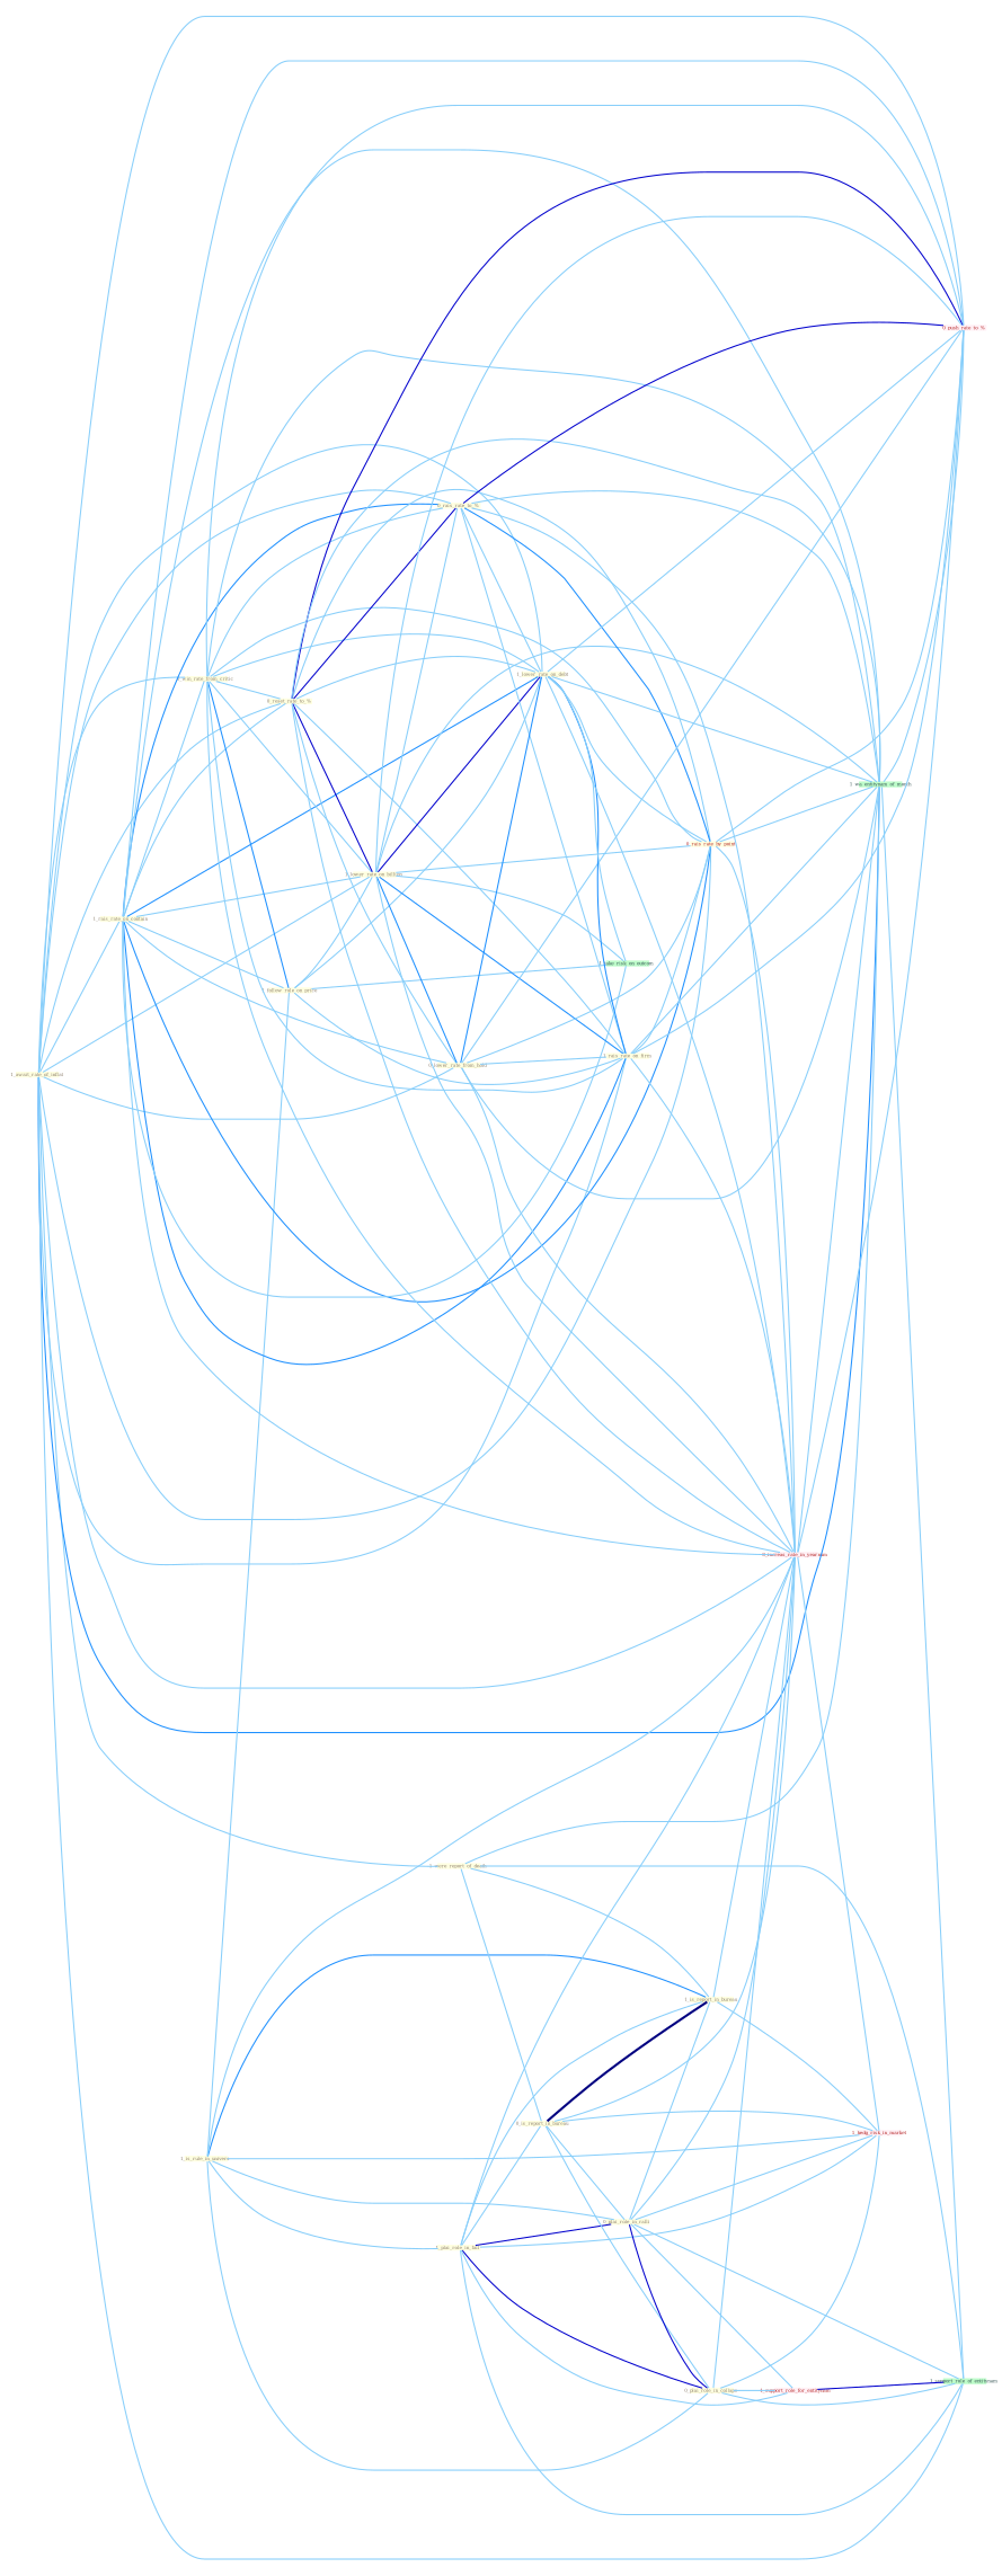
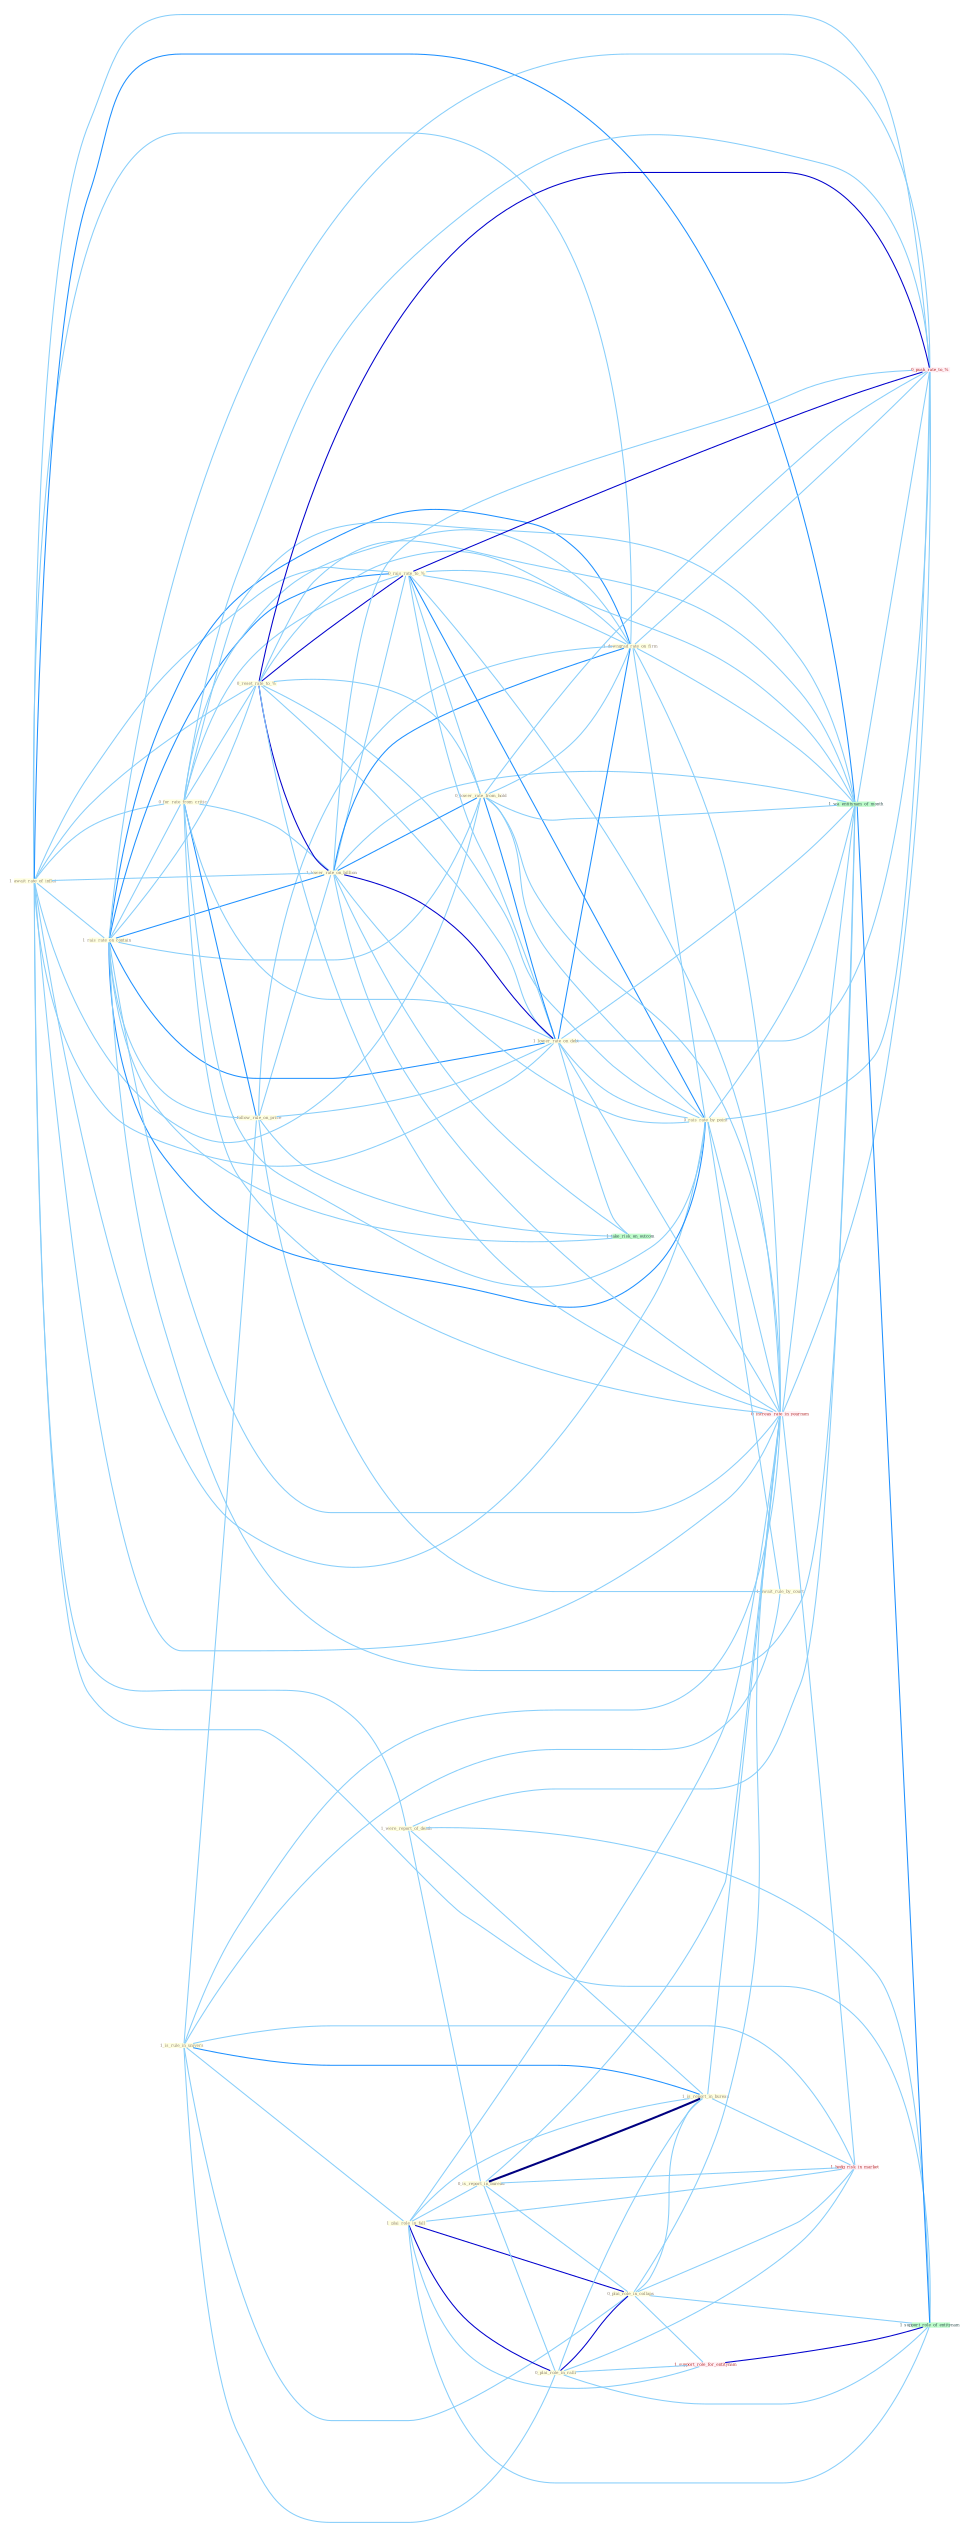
  graph {
    rankdir=LR
    node [color="#ffffe0" fixedsize=true fontcolor="#8b7d6b" fontsize=4 shape=polygon style=filled]
    edge [color="#87cefa" w=1]
    n1 [height=.06 label="1_await_rate_of_inflat" width=.5]
    "1_is_rule_in_univers " [height=.06 width=.5]
    "1_were_report_of_death " [height=.06 width=.5]
    "1_follow_rule_on_price " [height=.06 width=.5]
    "1_plai_role_in_fall " [height=.06 width=.5]
    "0_is_report_in_bureau " [height=.06 width=.5]
    "1_rais_rate_on_contain " [height=.06 width=.5]
    "0_plai_role_in_ralli " [height=.06 width=.5]
-   "0_win_rate_from_critic " [height=.06 width=.5]
+   "0_win_rate_from_critic " [height=.06 width=.5 label="0_for_rate_from_critic"]
    "0_reset_rate_to_% " [height=.06 width=.5]
    "0_plai_role_in_collaps " [height=.06 width=.5]
    "1_lower_rate_on_billion " [height=.06 width=.5]
    "0_rais_rate_to_% " [height=.06 width=.5]
    "0_lower_rate_from_hold " [height=.06 width=.5]
    "1_is_report_in_bureau " [height=.06 width=.5]
    "1_lower_rate_on_debt " [height=.06 width=.5]
-   "1_downgrad_rate_on_firm " [height=.06 width=.5 label="1_rais_rate_on_firm"]
-   "0_rais_rate_by_point " [fontcolor="#b22222" height=.06 width=.5]
+   "1_downgrad_rate_on_firm " [height=.06 width=.5]
+   "0_rais_rate_by_point " [height=.06 width=.5]
+   "1_await_rule_by_court " [height=.06 width=.5]
    "0_increas_rate_in_yearnum " [color="#fff0f5" fontcolor="#b22222" height=.06 width=.5]
    "1_support_role_for_entitynam " [color="#fff0f5" fontcolor="#b22222" height=.06 width=.5]
    "0_push_rate_to_% " [color="#fff0f5" fontcolor="#b22222" height=.06 width=.5]
    "1_hedg_risk_in_market " [color="#fff0f5" fontcolor="#b22222" height=.06 width=.5]
    n24 [color="#BDFCC9" fontcolor="#2f4f4f" height=.06 label="1_wa_entitynam_of_month" width=.5]
    "1_support_role_of_entitynam " [color="#BDFCC9" fontcolor="#2f4f4f" height=.06 width=.5]
    "1_take_risk_on_outcom " [color="#BDFCC9" fontcolor="#2f4f4f" height=.06 width=.5]
    subgraph sub_1 {
      n1
      "1_is_rule_in_univers "
      "1_were_report_of_death "
      "1_follow_rule_on_price "
      "1_plai_role_in_fall "
      "0_is_report_in_bureau "
      "1_rais_rate_on_contain "
      "0_plai_role_in_ralli "
      "0_win_rate_from_critic "
      "0_reset_rate_to_% "
      "0_plai_role_in_collaps "
      "1_lower_rate_on_billion "
      "0_rais_rate_to_% "
      "0_lower_rate_from_hold "
      "1_is_report_in_bureau "
      "1_lower_rate_on_debt "
      "1_downgrad_rate_on_firm "
      "0_rais_rate_by_point "
+     "1_await_rule_by_court "
    }
    subgraph sub_2 {
      "0_increas_rate_in_yearnum "
      "1_support_role_for_entitynam "
      "0_push_rate_to_% "
      "1_hedg_risk_in_market "
    }
    n1 -- "1_were_report_of_death "
    n1 -- "1_rais_rate_on_contain "
    n1 -- "0_win_rate_from_critic "
    n1 -- "0_reset_rate_to_% "
    n1 -- "1_lower_rate_on_billion "
    n1 -- "0_rais_rate_to_% "
    n1 -- "0_lower_rate_from_hold "
    n1 -- "1_lower_rate_on_debt "
    n1 -- "1_downgrad_rate_on_firm "
    n1 -- "0_rais_rate_by_point "
    n1 -- "0_increas_rate_in_yearnum "
    n1 -- "0_push_rate_to_% "
    n1 -- n24 [color="#1e90ff" w=2]
    n1 -- "1_support_role_of_entitynam "
    "1_is_rule_in_univers " -- "1_follow_rule_on_price "
    "1_is_rule_in_univers " -- "1_plai_role_in_fall "
    "1_is_rule_in_univers " -- "0_plai_role_in_ralli "
    "1_is_rule_in_univers " -- "0_plai_role_in_collaps "
    "1_is_rule_in_univers " -- "1_is_report_in_bureau " [color="#1e90ff" w=2]
+   "1_is_rule_in_univers " -- "1_await_rule_by_court "
    "1_is_rule_in_univers " -- "0_increas_rate_in_yearnum "
    "1_is_rule_in_univers " -- "1_hedg_risk_in_market "
    "1_were_report_of_death " -- "0_is_report_in_bureau "
    "1_were_report_of_death " -- "1_is_report_in_bureau "
    "1_were_report_of_death " -- n24
    "1_were_report_of_death " -- "1_support_role_of_entitynam "
    "1_follow_rule_on_price " -- "1_rais_rate_on_contain "
    "1_follow_rule_on_price " -- "1_lower_rate_on_billion "
    "1_follow_rule_on_price " -- "1_lower_rate_on_debt "
    "1_follow_rule_on_price " -- "1_downgrad_rate_on_firm "
+   "1_follow_rule_on_price " -- "1_await_rule_by_court "
    "1_follow_rule_on_price " -- "1_take_risk_on_outcom "
    "1_plai_role_in_fall " -- "0_is_report_in_bureau "
    "1_plai_role_in_fall " -- "0_plai_role_in_ralli " [color="#0000cd" w=3]
    "1_plai_role_in_fall " -- "0_plai_role_in_collaps " [color="#0000cd" w=3]
    "1_plai_role_in_fall " -- "1_is_report_in_bureau "
    "1_plai_role_in_fall " -- "0_increas_rate_in_yearnum "
    "1_plai_role_in_fall " -- "1_support_role_for_entitynam "
    "1_plai_role_in_fall " -- "1_hedg_risk_in_market "
    "1_plai_role_in_fall " -- "1_support_role_of_entitynam "
    "0_is_report_in_bureau " -- "0_plai_role_in_ralli "
    "0_is_report_in_bureau " -- "0_plai_role_in_collaps "
    "0_is_report_in_bureau " -- "1_is_report_in_bureau " [color="#000080" style=bold w=4]
    "0_is_report_in_bureau " -- "0_increas_rate_in_yearnum "
    "0_is_report_in_bureau " -- "1_hedg_risk_in_market "
    "1_rais_rate_on_contain " -- "0_win_rate_from_critic "
    "1_rais_rate_on_contain " -- "0_reset_rate_to_% "
-   "1_rais_rate_on_contain " -- "1_lower_rate_on_billion " [w=2]
+   "1_rais_rate_on_contain " -- "1_lower_rate_on_billion " [color="#1e90ff" w=2]
    "1_rais_rate_on_contain " -- "0_rais_rate_to_% " [color="#1e90ff" w=2]
    "1_rais_rate_on_contain " -- "0_lower_rate_from_hold "
    "1_rais_rate_on_contain " -- "1_lower_rate_on_debt " [color="#1e90ff" w=2]
    "1_rais_rate_on_contain " -- "1_downgrad_rate_on_firm " [color="#1e90ff" w=2]
    "1_rais_rate_on_contain " -- "0_rais_rate_by_point " [color="#1e90ff" w=2]
    "1_rais_rate_on_contain " -- "0_increas_rate_in_yearnum "
    "1_rais_rate_on_contain " -- "0_push_rate_to_% "
    "1_rais_rate_on_contain " -- n24
    "1_rais_rate_on_contain " -- "1_take_risk_on_outcom "
    "0_plai_role_in_ralli " -- "0_plai_role_in_collaps " [color="#0000cd" w=3]
    "0_plai_role_in_ralli " -- "1_is_report_in_bureau "
-   "0_plai_role_in_ralli " -- "0_increas_rate_in_yearnum "
    "0_plai_role_in_ralli " -- "1_support_role_for_entitynam "
    "0_plai_role_in_ralli " -- "1_hedg_risk_in_market "
    "0_plai_role_in_ralli " -- "1_support_role_of_entitynam "
    "0_win_rate_from_critic " -- "1_follow_rule_on_price " [color="#1e90ff" w=2]
    "0_win_rate_from_critic " -- "0_reset_rate_to_% "
    "0_win_rate_from_critic " -- "1_lower_rate_on_billion "
    "0_win_rate_from_critic " -- "0_rais_rate_to_% "
    "0_win_rate_from_critic " -- "1_lower_rate_on_debt "
    "0_win_rate_from_critic " -- "1_downgrad_rate_on_firm "
    "0_win_rate_from_critic " -- "0_rais_rate_by_point "
    "0_win_rate_from_critic " -- "0_increas_rate_in_yearnum "
    "0_win_rate_from_critic " -- "0_push_rate_to_% "
    "0_win_rate_from_critic " -- n24
    "0_reset_rate_to_% " -- "1_lower_rate_on_billion " [color="#0000cd"]
    "0_reset_rate_to_% " -- "0_rais_rate_to_% " [color="#0000cd" w=3]
    "0_reset_rate_to_% " -- "0_lower_rate_from_hold "
    "0_reset_rate_to_% " -- "1_lower_rate_on_debt "
    "0_reset_rate_to_% " -- "1_downgrad_rate_on_firm "
    "0_reset_rate_to_% " -- "0_rais_rate_by_point "
    "0_reset_rate_to_% " -- "0_increas_rate_in_yearnum "
    "0_reset_rate_to_% " -- "0_push_rate_to_% " [color="#0000cd" w=3]
    "0_reset_rate_to_% " -- n24
+   "0_plai_role_in_collaps " -- "1_is_report_in_bureau "
    "0_plai_role_in_collaps " -- "0_increas_rate_in_yearnum "
    "0_plai_role_in_collaps " -- "1_support_role_for_entitynam "
    "0_plai_role_in_collaps " -- "1_hedg_risk_in_market "
    "0_plai_role_in_collaps " -- "1_support_role_of_entitynam "
    "1_lower_rate_on_billion " -- "0_rais_rate_to_% "
    "1_lower_rate_on_billion " -- "0_lower_rate_from_hold " [color="#1e90ff" w=2]
    "1_lower_rate_on_billion " -- "1_lower_rate_on_debt " [color="#0000cd" w=3]
    "1_lower_rate_on_billion " -- "1_downgrad_rate_on_firm " [color="#1e90ff" w=2]
    "1_lower_rate_on_billion " -- "0_rais_rate_by_point "
    "1_lower_rate_on_billion " -- "0_increas_rate_in_yearnum "
    "1_lower_rate_on_billion " -- "0_push_rate_to_% "
    "1_lower_rate_on_billion " -- n24
    "1_lower_rate_on_billion " -- "1_take_risk_on_outcom "
+   "0_rais_rate_to_% " -- "0_lower_rate_from_hold "
    "0_rais_rate_to_% " -- "1_lower_rate_on_debt "
    "0_rais_rate_to_% " -- "1_downgrad_rate_on_firm "
    "0_rais_rate_to_% " -- "0_rais_rate_by_point " [color="#1e90ff" w=2]
    "0_rais_rate_to_% " -- "0_increas_rate_in_yearnum "
    "0_rais_rate_to_% " -- "0_push_rate_to_% " [color="#0000cd" w=3]
    "0_rais_rate_to_% " -- n24
    "0_lower_rate_from_hold " -- "1_lower_rate_on_debt " [color="#1e90ff" w=2]
    "0_lower_rate_from_hold " -- "1_downgrad_rate_on_firm "
    "0_lower_rate_from_hold " -- "0_rais_rate_by_point "
    "0_lower_rate_from_hold " -- "0_increas_rate_in_yearnum "
    "0_lower_rate_from_hold " -- "0_push_rate_to_% "
    "0_lower_rate_from_hold " -- n24
    "1_is_report_in_bureau " -- "0_increas_rate_in_yearnum "
    "1_is_report_in_bureau " -- "1_hedg_risk_in_market "
    "1_lower_rate_on_debt " -- "1_downgrad_rate_on_firm " [color="#1e90ff" w=2]
    "1_lower_rate_on_debt " -- "0_rais_rate_by_point "
    "1_lower_rate_on_debt " -- "0_increas_rate_in_yearnum "
    "1_lower_rate_on_debt " -- "0_push_rate_to_% "
    "1_lower_rate_on_debt " -- n24
    "1_lower_rate_on_debt " -- "1_take_risk_on_outcom "
    "1_downgrad_rate_on_firm " -- "0_rais_rate_by_point "
    "1_downgrad_rate_on_firm " -- "0_increas_rate_in_yearnum "
    "1_downgrad_rate_on_firm " -- "0_push_rate_to_% "
    "1_downgrad_rate_on_firm " -- n24
+   "0_rais_rate_by_point " -- "1_await_rule_by_court "
    "0_rais_rate_by_point " -- "0_increas_rate_in_yearnum "
    "0_rais_rate_by_point " -- "0_push_rate_to_% "
    "0_rais_rate_by_point " -- n24
    "0_increas_rate_in_yearnum " -- "0_push_rate_to_% "
    "0_increas_rate_in_yearnum " -- "1_hedg_risk_in_market "
    "0_increas_rate_in_yearnum " -- n24
    "1_support_role_for_entitynam " -- "1_support_role_of_entitynam " [color="#0000cd" w=3]
    n24 -- "0_push_rate_to_% "
-   n24 -- "1_support_role_of_entitynam "
+   n24 -- "1_support_role_of_entitynam " [color="#1e90ff"]
  }
